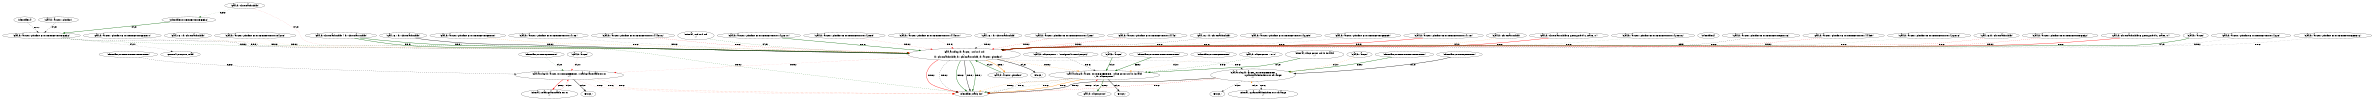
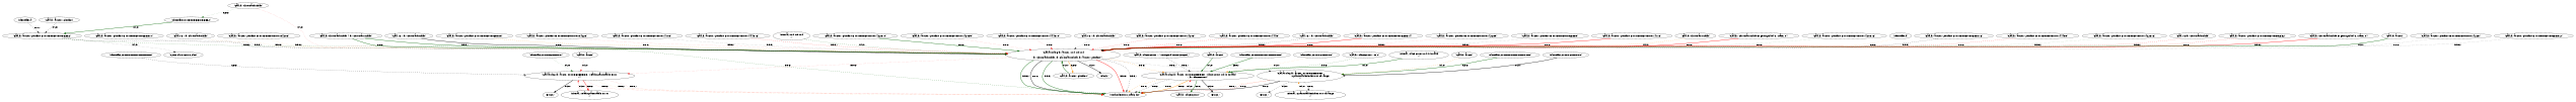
  digraph {
    edge [color=black style=dotted]
    n1 [label="(Call,f->avctx->pix_fmt = AV_PIX_FMT_0RGB32)"]
    n2 [label="(Call,av_dlog(f->avctx, \"%d %d %d\n\",\n            f->chroma_h_shift, f->chroma_v_shift, f->avctx->pix_fmt))"]
-   n3 [label="(Identifier,static int)"]
-   n4 [label="(ControlStructure,read)"]
+   n3 [label="(MethodReturn,static int)"]
+   n4 [label="(ControlStructure,else)"]
    n5 [label="(Call,av_log(f->avctx, AV_LOG_ERROR, \"read_quant_table error\n\"))"]
    n6 [label="(Call,av_log(f->avctx, AV_LOG_ERROR, \"slice count %d is invalid\n\", f->slice_count))"]
    n7 [label="(Call,av_log(f->avctx, AV_LOG_ERROR,\n                           \"quant_table_index out of range\n\"))"]
    n8 [label="(Call,f->avctx->pix_fmt)"]
    n9 [label="(Block,)"]
-   n10 [label="(Identifier,AV_PIX_FMT_0RGB32)"]
+   n10 [label="(Identifier,AV_PIX_RGB_0RGB32)"]
    n11 [label="(Literal,\"read_quant_table error\n\")"]
    n12 [label="(Block,)"]
    n13 [label="(Call,f->slice_count)"]
    n14 [label="(Block,)"]
    n15 [label="(Block,)"]
    n16 [label="(Literal,\"quant_table_index out of range\n\")"]
    n17 [label="(Call,f->avctx->pix_fmt = AV_PIX_FMT_GBRP12)"]
    n18 [label="(Call,f->avctx->pix_fmt = AV_PIX_FMT_GBRP10)"]
    n19 [label="(Call,16 * f->chroma_h_shift)"]
    n20 [label="(Call,f->avctx->pix_fmt = AV_PIX_FMT_YUVA420P)"]
    n21 [label="(Call,f->chroma_h_shift)"]
    n22 [label="(Call,f->chroma_h_shift || f->chroma_v_shift)"]
    n23 [label="(Call,16 * f->chroma_h_shift)"]
    n24 [label="(Call,f->avctx->pix_fmt = AV_PIX_FMT_GRAY8)"]
+   n25 [label="(Call,f->avctx->pix_fmt = AV_PIX_FMT_YUVA422P)"]
    n26 [label="(Call,f->avctx->pix_fmt = AV_PIX_FMT_YUV410P)"]
    n27 [label="(Call,f->avctx->pix_fmt = AV_PIX_FMT_YUV444P16)"]
    n28 [label="(Literal,\"%d %d %d\n\")"]
    n29 [label="(Identifier,AV_LOG_ERROR)"]
    n30 [label="(Call,f->avctx)"]
    n31 [label="(Call,f->avctx->pix_fmt = AV_PIX_FMT_YUV422P10)"]
    n32 [label="(Identifier,f)"]
    n33 [label="(Call,f->avctx->pix_fmt = AV_PIX_FMT_YUV420P9)"]
    n34 [label="(Call,f->avctx->pix_fmt = AV_PIX_FMT_YUV444P10)"]
    n35 [label="(Call,16 * f->chroma_h_shift)"]
    n36 [label="(Call,f->avctx->pix_fmt = AV_PIX_FMT_YUV420P)"]
    n37 [label="(Call,f->avctx)"]
    n38 [label="(Identifier,AVERROR_INVALIDDATA)"]
    n39 [label="(Call,f->avctx->pix_fmt = AV_PIX_FMT_YUV444P)"]
    n40 [label="(Call,16 * f->chroma_h_shift)"]
    n41 [label="(Identifier,AV_LOG_ERROR)"]
+   n42 [label="(Call,f->avctx->pix_fmt = AV_PIX_FMT_GBRP14)"]
    n43 [label="(Call,f->avctx->pix_fmt = AV_PIX_FMT_YUV422P9)"]
    n44 [label="(Call,f->avctx->pix_fmt = AV_PIX_FMT_GBRP9)"]
    n45 [label="(Call,f->avctx->pix_fmt = AV_PIX_FMT_YUV411P)"]
    n46 [label="(Call,f->chroma_v_shift)"]
    n47 [label="(Call,f->avctx->pix_fmt)"]
    n48 [label="(Call,f->slice_count <= 0)"]
    n49 [label="(Call,f->chroma_v_shift = get_symbol(c, state, 0))"]
    n50 [label="(Call,f->avctx->pix_fmt = AV_PIX_FMT_YUV420P16)"]
    n51 [label="(Identifier,AVERROR_INVALIDDATA)"]
    n52 [label="(Literal,\"slice count %d is invalid\n\")"]
    n53 [label="(Call,f->slice_count > (unsigned)MAX_SLICES)"]
    n54 [label="(Identifier,f)"]
    n55 [label="(Call,f->avctx->pix_fmt = AV_PIX_FMT_GRAY16)"]
    n56 [label="(Call,f->avctx->pix_fmt = AV_PIX_FMT_YUV444P9)"]
    n57 [label="(Call,f->avctx)"]
    n58 [label="(Call,f->avctx->pix_fmt = AV_PIX_FMT_YUV422P16)"]
    n59 [label="(Identifier,AV_LOG_ERROR)"]
    n60 [label="(Call,16*f->chroma_h_shift)"]
    n61 [label="(Call,f->avctx->pix_fmt = AV_PIX_FMT_RGB32)"]
    n62 [label="(Call,f->chroma_h_shift = get_symbol(c, state, 0))"]
    n63 [label="(Call,f->avctx)"]
    n64 [label="(Call,f->avctx->pix_fmt = AV_PIX_FMT_YUV422P)"]
    n65 [label="(Identifier,AVERROR_INVALIDDATA)"]
    n1 -> n2 [label="DDG: " style=dashed]
    n1 -> n3 [color=darkgreen label="DDG: " style=dashed]
    n1 -> n4 [label="AST: "]
    n2 -> n3 [label="DDG: " style=bold]
    n2 -> n3 [color=darkgreen label="DDG: " style=bold]
    n2 -> n3 [color=red label="DDG: " style=bold]
    n2 -> n3 [label="DDG: " style=dashed]
    n2 -> n3 [color=darkgreen label="DDG: " style=bold]
    n2 -> n5 [color=red label="DDG: "]
    n2 -> n6 [color=darkorange label="DDG: " style=dashed]
    n2 -> n7 [label="DDG: "]
    n2 -> n8 [color=darkorange label="CFG: " style=bold]
    n2 -> n9 [label="AST: " style=bold]
    n5 -> n3 [color=darkorange label="DDG: "]
    n5 -> n3 [color=red label="DDG: "]
    n5 -> n3 [color=red label="DDG: "]
    n5 -> n11 [color=red label="CFG: " style=bold]
    n5 -> n12 [label="AST: " style=bold]
    n6 -> n3 [color=darkgreen label="DDG: "]
    n6 -> n3 [color=darkorange label="DDG: " style=bold]
    n6 -> n3 [color=darkorange label="DDG: " style=dashed]
    n6 -> n3 [label="DDG: " style=dashed]
    n6 -> n13 [color=darkgreen label="CFG: " style=bold]
    n6 -> n14 [label="AST: " style=bold]
    n7 -> n3 [label="DDG: " style=bold]
    n7 -> n3 [color=darkorange label="DDG: "]
    n7 -> n3 [color=red label="DDG: " style=dashed]
    n7 -> n15 [label="AST: " style=dashed]
    n7 -> n16 [label="CFG: "]
    n8 -> n2 [color=darkgreen label="AST: " style=bold]
    n10 -> n1 [color=darkgreen label="AST: " style=bold]
    n11 -> n5 [color=red label="AST: " style=dashed]
    n13 -> n6 [color=red label="AST: "]
    n16 -> n7 [color=darkorange label="AST: "]
    n17 -> n2 [label="DDG: "]
    n18 -> n2 [label="DDG: "]
    n19 -> n2 [color=darkorange label="DDG: "]
    n20 -> n2 [color=darkorange label="DDG: "]
    n21 -> n2 [color=red label="AST: "]
    n21 -> n10 [color=darkgreen label="CFG: "]
    n22 -> n2 [color=darkgreen label="DDG: " style=bold]
    n22 -> n2 [color=darkgreen label="DDG: " style=bold]
    n23 -> n2 [label="DDG: " style=bold]
    n24 -> n2 [color=darkorange label="DDG: " style=dashed]
+   n25 -> n2 [color=red label="DDG: "]
    n26 -> n2 [label="DDG: "]
    n27 -> n2 [color=red label="DDG: " style=dashed]
    n28 -> n2 [color=darkgreen label="AST: " style=dashed]
    n29 -> n5 [color=darkgreen label="AST: "]
    n30 -> n7 [color=darkorange label="AST: " style=dashed]
    n31 -> n2 [color=darkgreen label="DDG: " style=bold]
    n32 -> n1 [label="CFG: " style=dashed]
    n33 -> n2 [color=red label="DDG: "]
    n34 -> n2 [color=red label="DDG: "]
    n35 -> n2 [label="DDG: "]
    n36 -> n2 [color=red label="DDG: " style=dashed]
    n37 -> n5 [color=red label="AST: "]
    n38 -> n7 [color=darkgreen label="CFG: " style=bold]
    n39 -> n2 [color=red label="DDG: " style=dashed]
    n40 -> n2 [label="DDG: " style=dashed]
    n41 -> n6 [color=darkorange label="AST: "]
+   n42 -> n2 [color=red label="DDG: " style=bold]
    n43 -> n2 [color=red label="DDG: "]
    n44 -> n2 [label="DDG: "]
    n45 -> n2 [color=red label="DDG: " style=bold]
    n46 -> n2 [color=darkorange label="AST: " style=dashed]
    n47 -> n1 [label="AST: " style=dashed]
    n48 -> n6 [color=darkgreen label="DDG: " style=dashed]
    n49 -> n2 [color=red label="DDG: " style=bold]
    n50 -> n2 [color=darkgreen label="DDG: "]
    n51 -> n5 [label="CFG: " style=dashed]
    n52 -> n6 [color=darkgreen label="AST: " style=bold]
    n53 -> n6 [label="DDG: " style=dashed]
    n54 -> n2 [color=darkorange label="CFG: "]
    n55 -> n2 [label="DDG: " style=dashed]
    n56 -> n2 [color=red label="DDG: " style=dashed]
    n57 -> n6 [color=darkgreen label="AST: " style=bold]
    n58 -> n2 [color=darkgreen label="DDG: "]
    n59 -> n7 [label="AST: " style=bold]
    n60 -> n2 [color=red label="DDG: " style=dashed]
    n61 -> n2 [color=red label="DDG: " style=dashed]
    n62 -> n2 [color=red label="DDG: " style=bold]
    n63 -> n2 [color=darkgreen label="AST: " style=bold]
    n64 -> n2 [label="DDG: "]
    n65 -> n6 [color=darkgreen label="CFG: " style=bold]
  }
